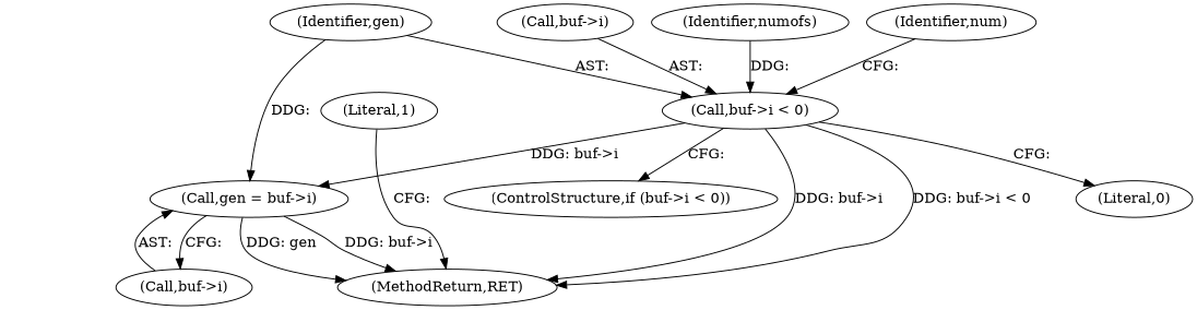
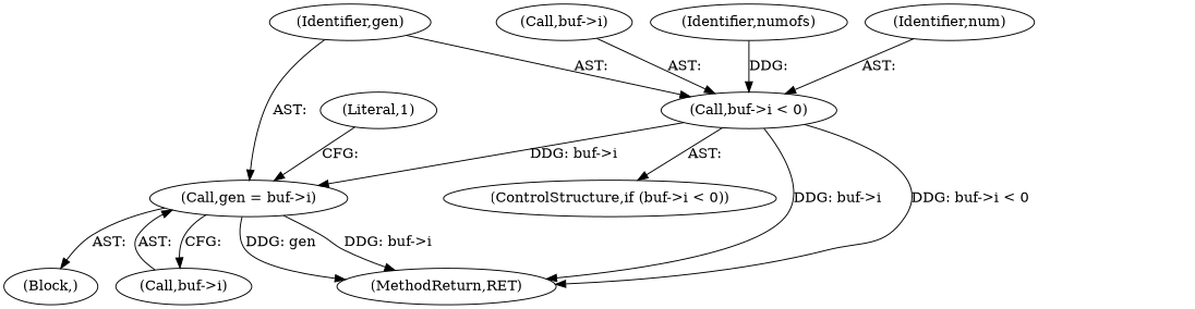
  digraph {
    n1 [label="(Call,buf->i < 0)"]
    n2 [label="(Call,gen = buf->i)"]
-   n3 [label="(Literal,0)"]
    n4 [label="(MethodReturn,RET)"]
    n5 [label="(ControlStructure,if (buf->i < 0))"]
+   n6 [label="(Block,)"]
    n7 [label="(Call,buf->i)"]
    n8 [label="(Identifier,num)"]
    n9 [label="(Literal,1)"]
    n10 [label="(Identifier,gen)"]
    n11 [label="(Call,buf->i)"]
    n12 [label="(Identifier,numofs)"]
    n1 -> n2 [label="DDG: buf->i"]
-   n1 -> n3 [label="CFG: "]
    n1 -> n4 [label="DDG: buf->i < 0"]
    n1 -> n4 [label="DDG: buf->i"]
-   n1 -> n5 [label="CFG: "]
+   n1 -> n5 [label="AST: "]
    n2 -> n4 [label="DDG: buf->i"]
    n2 -> n4 [label="DDG: gen"]
+   n2 -> n6 [label="AST: "]
    n2 -> n7 [label="CFG: "]
    n7 -> n2 [label="AST: "]
-   n8 -> n1 [label="CFG: "]
-   n9 -> n4 [label="CFG: "]
+   n8 -> n1 [label="AST: "]
+   n9 -> n2 [label="CFG: "]
    n10 -> n1 [label="AST: "]
-   n10 -> n2 [label="DDG: "]
+   n10 -> n2 [label="AST: "]
    n11 -> n1 [label="AST: "]
    n12 -> n1 [label="DDG: "]
  }
